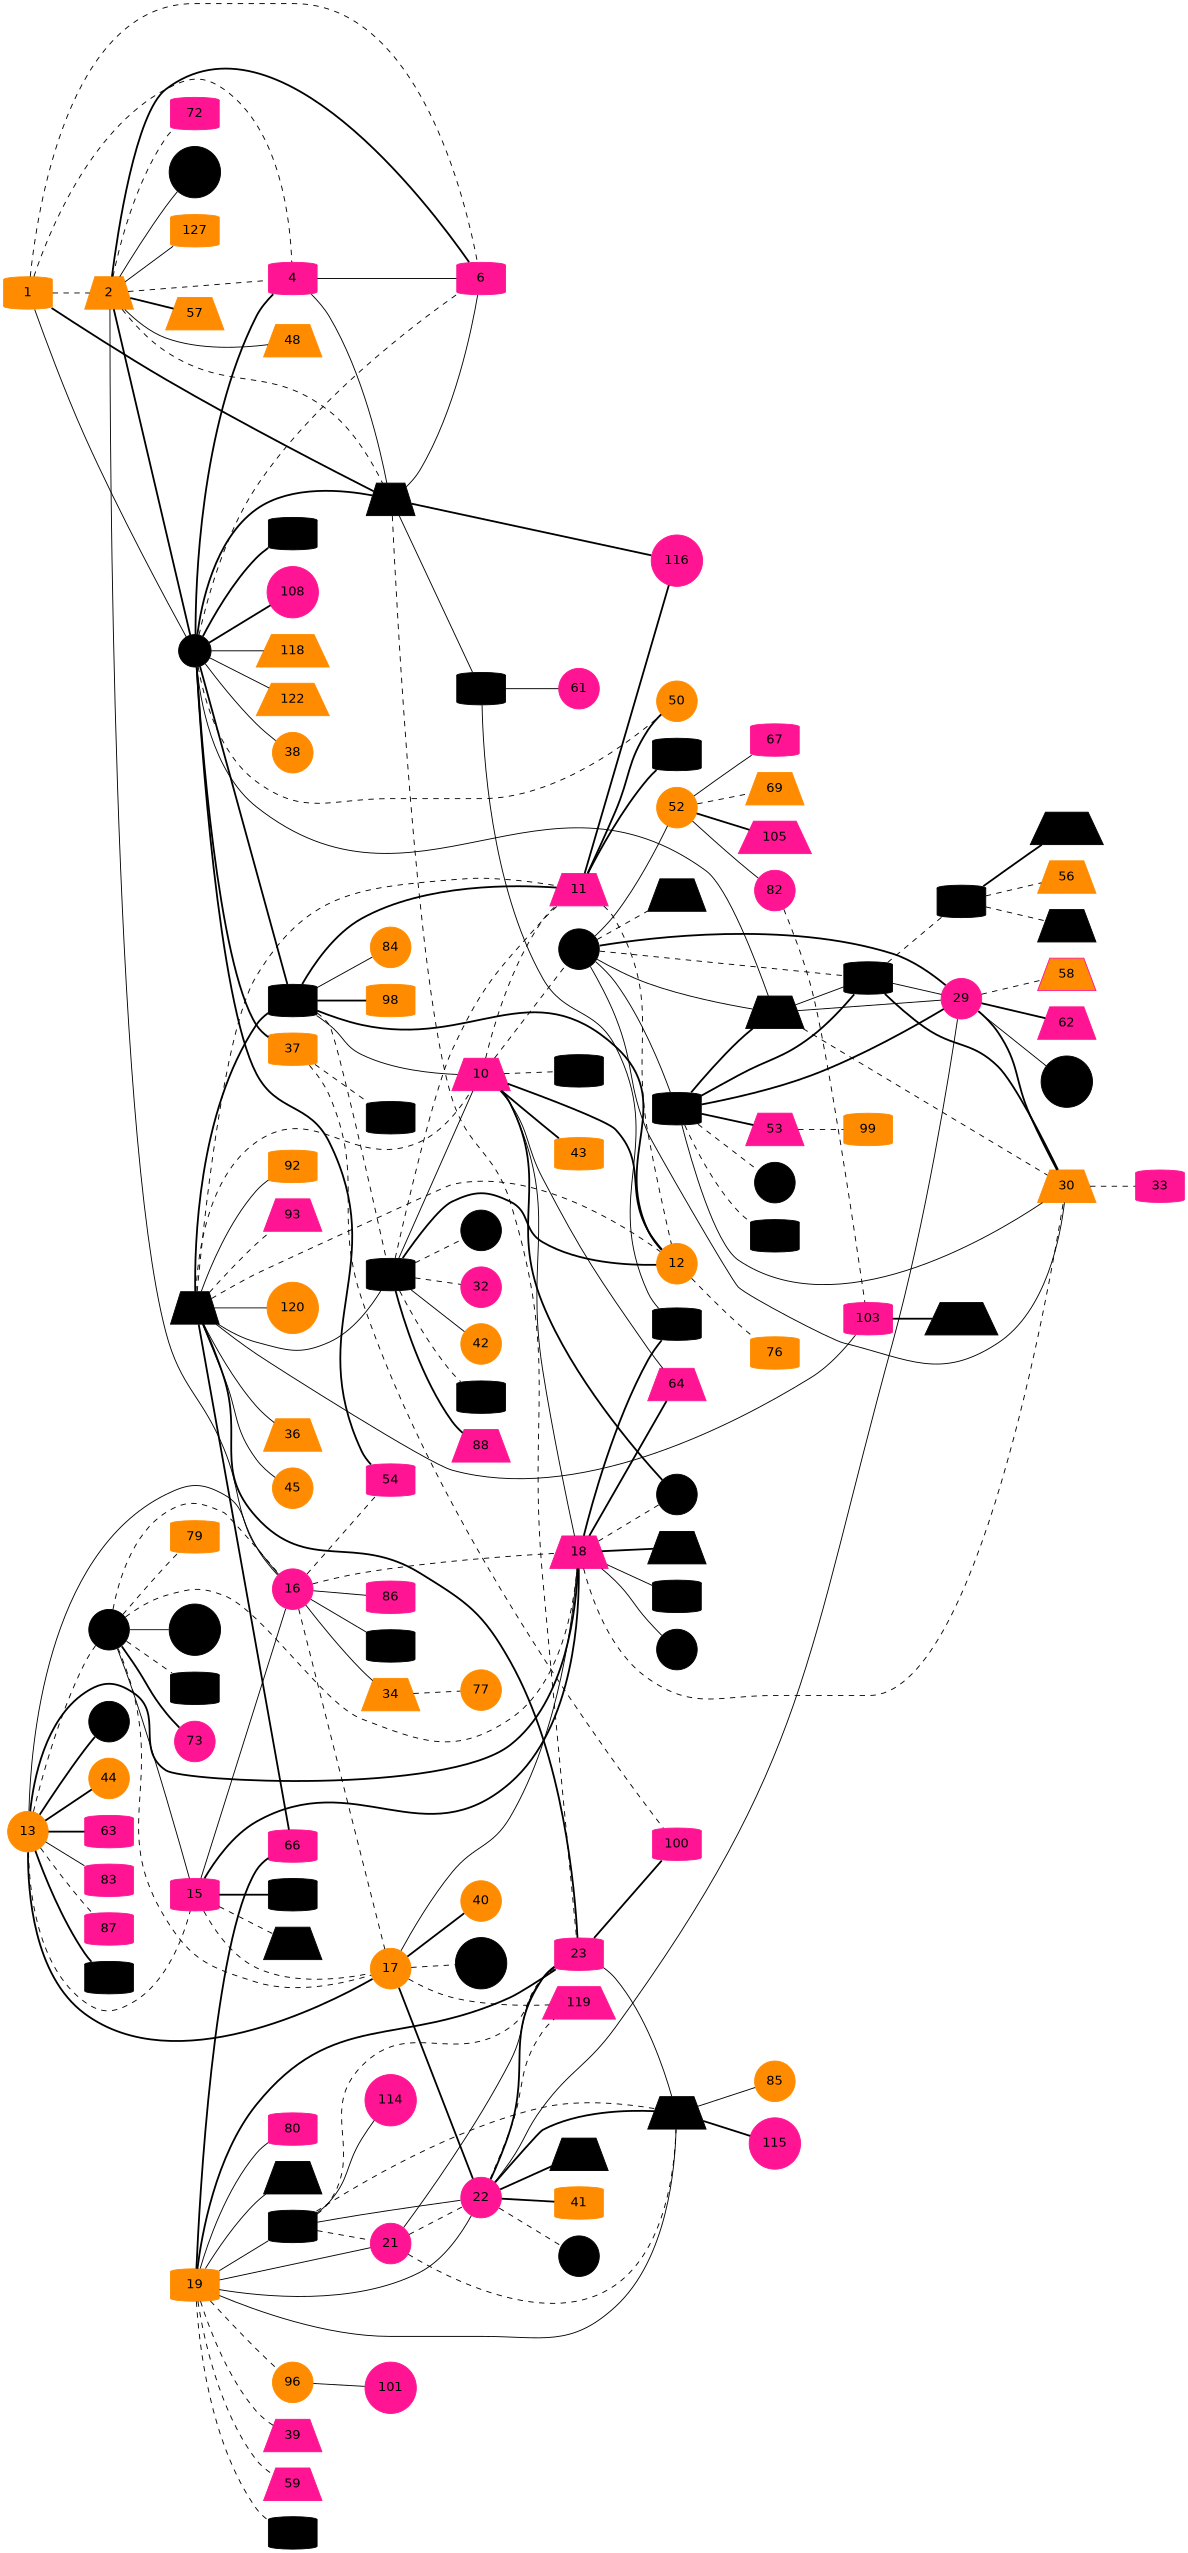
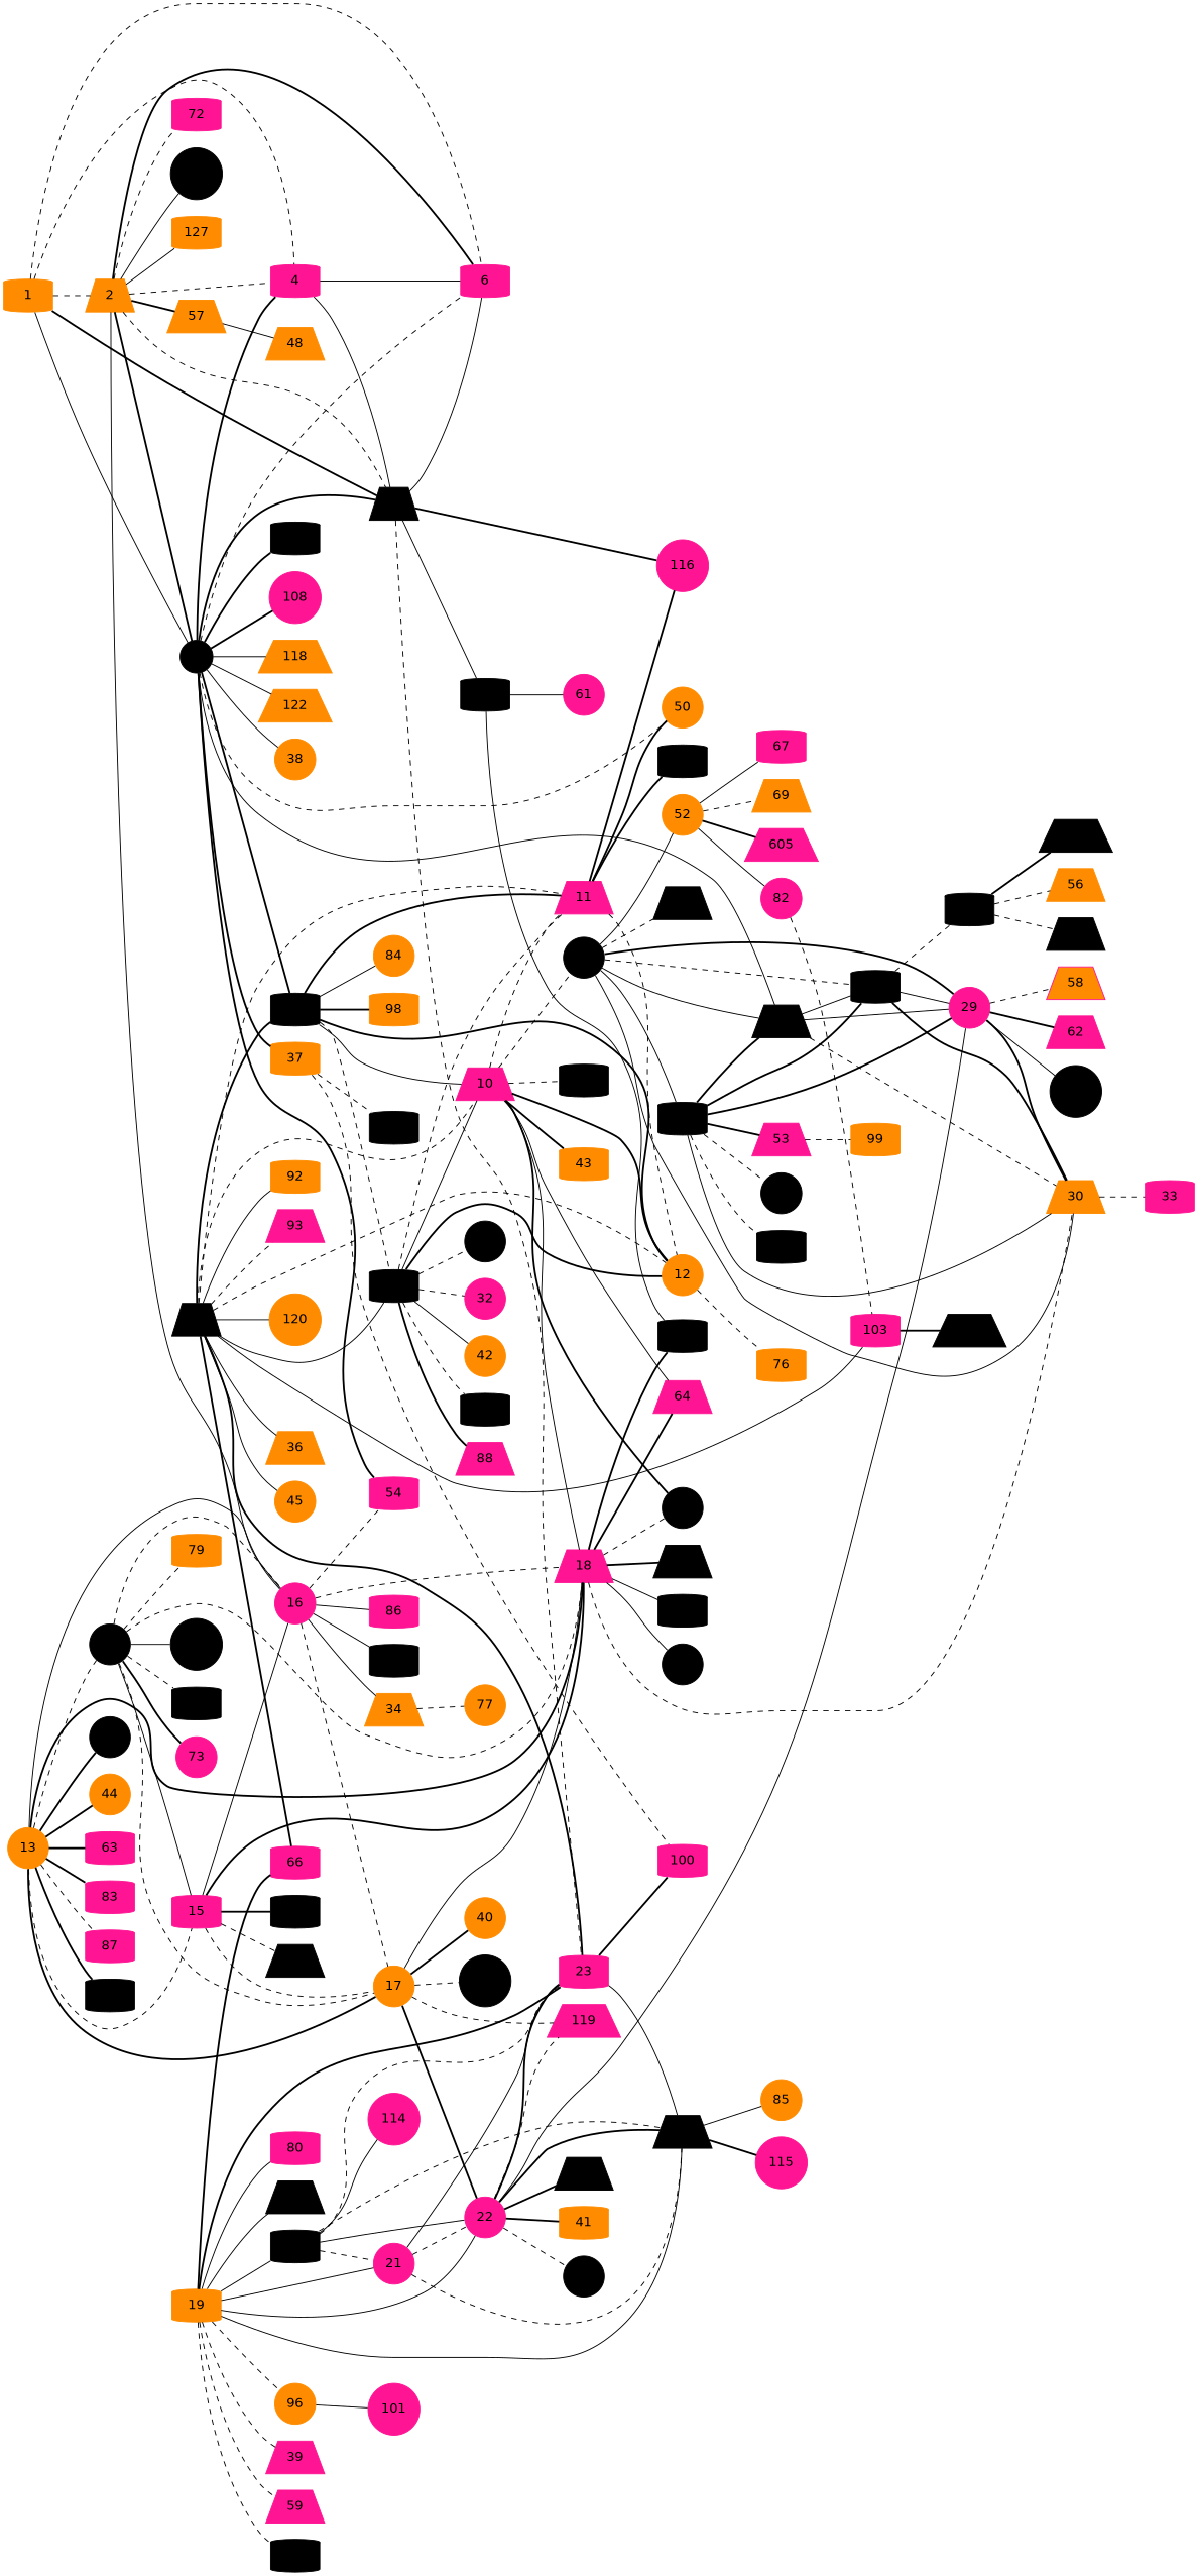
  graph {
    fontname="DejaVu Sans"
    rankdir=LR
    node [color=black fontname="DejaVu Sans" shape=cylinder style=filled]
    edge [fontname="DejaVu Sans" style=dashed]
    1 [color=darkorange]
    2 [color=darkorange shape=trapezium]
    3 [shape=circle]
    4 [color=deeppink]
    5 [shape=trapezium]
    6 [color=deeppink]
    16 [color=deeppink shape=circle]
    48 [color=darkorange shape=trapezium]
    57 [color=darkorange shape=trapezium]
    72 [color=deeppink]
    112 [shape=circle]
    n12 [color=darkorange label=127]
    8
    27 [shape=trapezium]
    37 [color=darkorange]
    38 [color=darkorange shape=circle]
    50 [color=darkorange shape=circle]
    54 [color=deeppink]
    81
    108 [color=deeppink shape=circle]
    118 [color=darkorange shape=trapezium]
    122 [color=darkorange shape=trapezium]
    23 [color=deeppink]
    49
    116 [color=deeppink shape=circle]
    18 [color=deeppink shape=trapezium]
    17 [color=darkorange shape=circle]
    34 [color=darkorange shape=trapezium]
    86 [color=deeppink]
    107
    9
    10 [color=deeppink shape=trapezium]
    11 [color=deeppink shape=trapezium]
    12 [color=darkorange shape=circle]
    84 [color=darkorange shape=circle]
    98 [color=darkorange]
    30 [color=darkorange shape=trapezium]
    29 [color=deeppink shape=circle]
    28
    100 [color=deeppink]
    109
    24 [shape=trapezium]
    102
    61 [color=deeppink shape=circle]
    7 [shape=trapezium]
    36 [color=darkorange shape=trapezium]
    45 [color=darkorange shape=circle]
    66 [color=deeppink]
    92 [color=darkorange]
    93 [color=deeppink shape=trapezium]
    103 [color=deeppink]
    120 [color=darkorange shape=circle]
    32 [color=deeppink shape=circle]
    42 [color=darkorange shape=circle]
    75
    88 [color=deeppink shape=trapezium]
    95 [shape=circle]
    25 [shape=circle]
    43 [color=darkorange]
    64 [color=deeppink shape=trapezium]
    89 [shape=circle]
    104
    111
    76 [color=darkorange]
    110 [shape=trapezium]
    55 [shape=circle]
    65 [shape=trapezium]
    70
    26
    52 [color=darkorange shape=circle]
    68 [shape=trapezium]
    13 [color=darkorange shape=circle]
    14 [shape=circle]
    15 [color=deeppink]
    35 [shape=circle]
    44 [color=darkorange shape=circle]
    63 [color=deeppink]
    83 [color=deeppink]
    87 [color=deeppink]
    91
    31
    73 [color=deeppink shape=circle]
    79 [color=darkorange]
    123 [shape=circle]
    51
    71 [shape=trapezium]
    22 [color=deeppink shape=circle]
    40 [color=darkorange shape=circle]
    106 [shape=circle]
    119 [color=deeppink shape=trapezium]
    77 [color=darkorange shape=circle]
    41 [color=darkorange]
    78 [shape=circle]
    94 [shape=trapezium]
    33 [color=deeppink]
    19 [color=darkorange]
    20
    21 [color=deeppink shape=circle]
    39 [color=deeppink shape=trapezium]
    59 [color=deeppink shape=trapezium]
    74
    80 [color=deeppink]
    96 [color=darkorange shape=circle]
    97 [shape=trapezium]
    114 [color=deeppink shape=circle]
    85 [color=darkorange shape=circle]
    115 [color=deeppink shape=circle]
    101 [color=deeppink shape=circle]
    58 [color=deeppink fillcolor=darkorange shape=trapezium]
    62 [color=deeppink shape=trapezium]
    121 [shape=circle]
    47 [shape=circle]
    53 [color=deeppink shape=trapezium]
    60
    46
    67 [color=deeppink]
    69 [color=darkorange shape=trapezium]
    82 [color=deeppink shape=circle]
-   105 [color=deeppink shape=trapezium]
+   105 [color=deeppink shape=trapezium label=605]
    99 [color=darkorange]
    56 [color=darkorange shape=trapezium]
    90 [shape=trapezium]
    113 [shape=trapezium]
    1 -- 2
    1 -- 3 [style=solid]
    1 -- 4
    1 -- 5 [style=bold]
    1 -- 6
    2 -- 3 [style=bold]
    2 -- 4
    2 -- 5
    2 -- 6 [style=bold]
    2 -- 16 [style=solid]
-   2 -- 48 [style=solid]
+   57 -- 48 [style=solid]
    2 -- 57 [style=bold]
    2 -- 72
    2 -- 112 [style=solid]
    2 -- n12 [style=solid]
    3 -- 4 [style=bold]
    3 -- 5 [style=bold]
    3 -- 6
    3 -- 8 [style=bold]
    3 -- 27 [style=solid]
    3 -- 37 [style=bold]
    3 -- 38 [style=solid]
    3 -- 50
    3 -- 54 [style=bold]
    3 -- 81 [style=bold]
    3 -- 108 [style=bold]
    3 -- 118 [style=solid]
    3 -- 122 [style=solid]
    4 -- 5 [style=solid]
    4 -- 6 [style=solid]
    5 -- 6 [style=solid]
    5 -- 23
    5 -- 49 [style=solid]
    5 -- 116 [style=bold]
    16 -- 54
    16 -- 18
    16 -- 17
    16 -- 34 [style=solid]
    16 -- 86 [style=solid]
    16 -- 107 [style=solid]
    8 -- 9
    8 -- 10 [style=solid]
    8 -- 11 [style=bold]
    8 -- 12 [style=bold]
    8 -- 84 [style=solid]
    8 -- 98 [style=bold]
    27 -- 30
    27 -- 29 [style=solid]
    27 -- 28 [style=solid]
    37 -- 100
    37 -- 109
    23 -- 100 [style=bold]
    23 -- 24 [style=solid]
    49 -- 102 [style=solid]
    49 -- 61 [style=solid]
    18 -- 30
    18 -- 102 [style=bold]
    18 -- 64 [style=bold]
    18 -- 89
    18 -- 55 [style=solid]
    18 -- 65 [style=bold]
    18 -- 70 [style=solid]
    17 -- 18 [style=solid]
    17 -- 22 [style=bold]
    17 -- 40 [style=bold]
    17 -- 106
    17 -- 119
    34 -- 77
    9 -- 10 [style=solid]
    9 -- 11
    9 -- 12 [style=bold]
    9 -- 32
    9 -- 42 [style=solid]
    9 -- 75
    9 -- 88 [style=bold]
    9 -- 95
    10 -- 18 [style=solid]
    10 -- 11
    10 -- 12 [style=bold]
    10 -- 25
    10 -- 43 [style=bold]
    10 -- 64 [style=solid]
    10 -- 89 [style=bold]
    10 -- 104
    11 -- 50 [style=bold]
    11 -- 116 [style=bold]
    11 -- 12
    11 -- 111 [style=bold]
    12 -- 76
    30 -- 33
    29 -- 30 [style=bold]
    29 -- 58
    29 -- 62 [style=bold]
    29 -- 121 [style=solid]
    28 -- 30 [style=bold]
    28 -- 29 [style=solid]
    28 -- 46
    24 -- 85 [style=solid]
    24 -- 115 [style=bold]
    7 -- 8 [style=bold]
    7 -- 23 [style=bold]
    7 -- 9 [style=solid]
    7 -- 10
    7 -- 11
    7 -- 12
    7 -- 36 [style=solid]
    7 -- 45 [style=solid]
    7 -- 66 [style=bold]
    7 -- 92 [style=solid]
    7 -- 93
    7 -- 103 [style=solid]
    7 -- 120 [style=solid]
    103 -- 110 [style=bold]
    25 -- 27 [style=solid]
    25 -- 30 [style=solid]
    25 -- 29 [style=bold]
    25 -- 28
    25 -- 26 [style=solid]
    25 -- 52 [style=solid]
    25 -- 68
    26 -- 27 [style=bold]
    26 -- 30 [style=solid]
    26 -- 29 [style=bold]
    26 -- 28 [style=bold]
    26 -- 47
    26 -- 53 [style=bold]
    26 -- 60
    52 -- 67 [style=solid]
    52 -- 69
    52 -- 82 [style=solid]
    52 -- 105 [style=bold]
    13 -- 16 [style=solid]
    13 -- 18 [style=bold]
    13 -- 17 [style=bold]
    13 -- 14
    13 -- 15
    13 -- 35 [style=bold]
    13 -- 44 [style=bold]
    13 -- 63 [style=bold]
-   13 -- 83 [style=solid]
+   13 -- 83 [style=bold]
    13 -- 87
    13 -- 91 [style=bold]
    14 -- 16
    14 -- 18
    14 -- 17
    14 -- 15 [style=solid]
    14 -- 31
    14 -- 73 [style=bold]
    14 -- 79
    14 -- 123 [style=solid]
    15 -- 16 [style=solid]
    15 -- 18 [style=bold]
    15 -- 17
    15 -- 51 [style=bold]
    15 -- 71
    22 -- 23 [style=bold]
    22 -- 29 [style=solid]
    22 -- 24 [style=bold]
    22 -- 119
    22 -- 41 [style=bold]
    22 -- 78
    22 -- 94 [style=bold]
    19 -- 23 [style=bold]
    19 -- 24 [style=solid]
    19 -- 66 [style=bold]
    19 -- 22 [style=solid]
    19 -- 20 [style=solid]
    19 -- 21 [style=solid]
    19 -- 39
    19 -- 59
    19 -- 74
    19 -- 80 [style=solid]
    19 -- 96
    19 -- 97 [style=solid]
    20 -- 23
    20 -- 24
    20 -- 22 [style=solid]
    20 -- 21
    20 -- 114 [style=solid]
    21 -- 23 [style=solid]
    21 -- 24
    21 -- 22
    96 -- 101 [style=solid]
    53 -- 99
    46 -- 56
    46 -- 90
    46 -- 113 [style=bold]
    82 -- 103
  }
